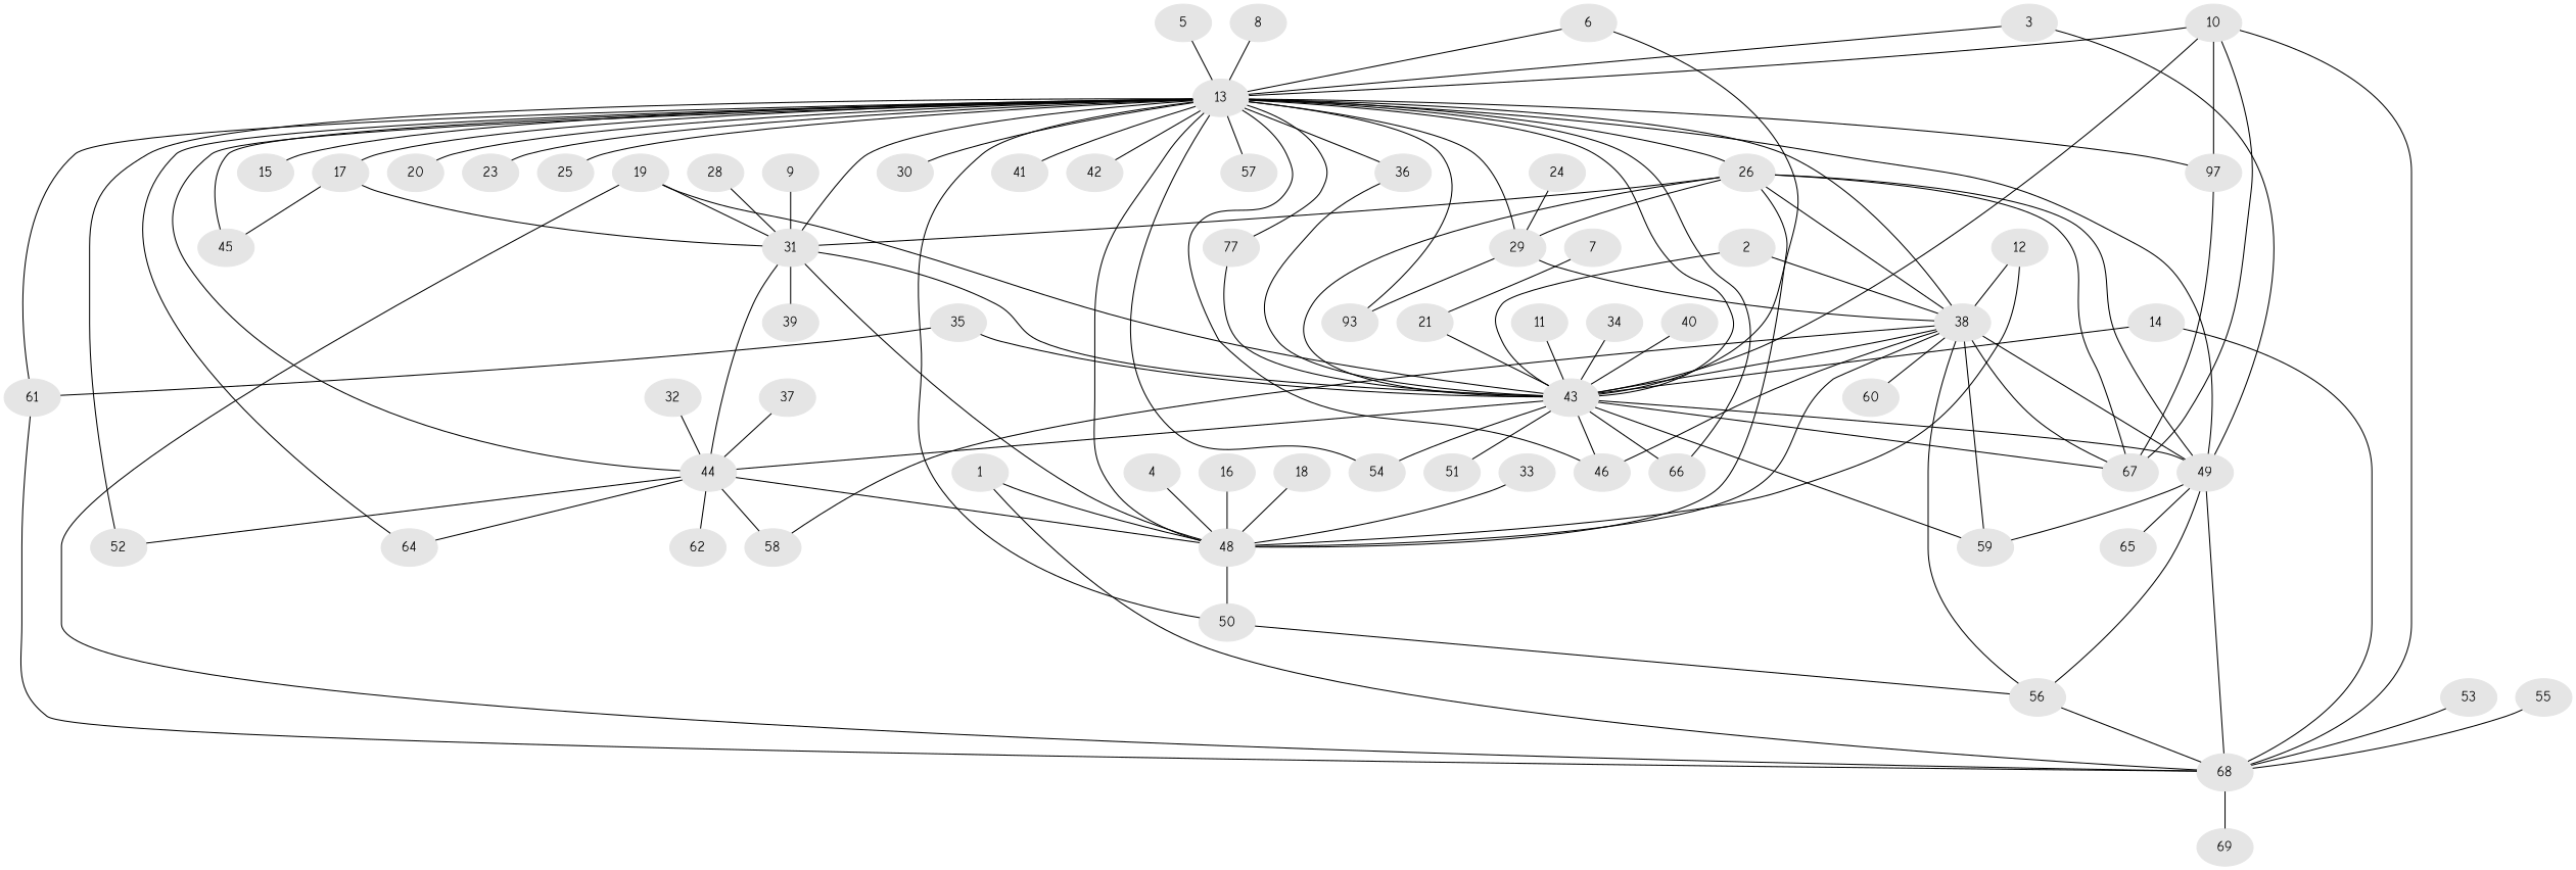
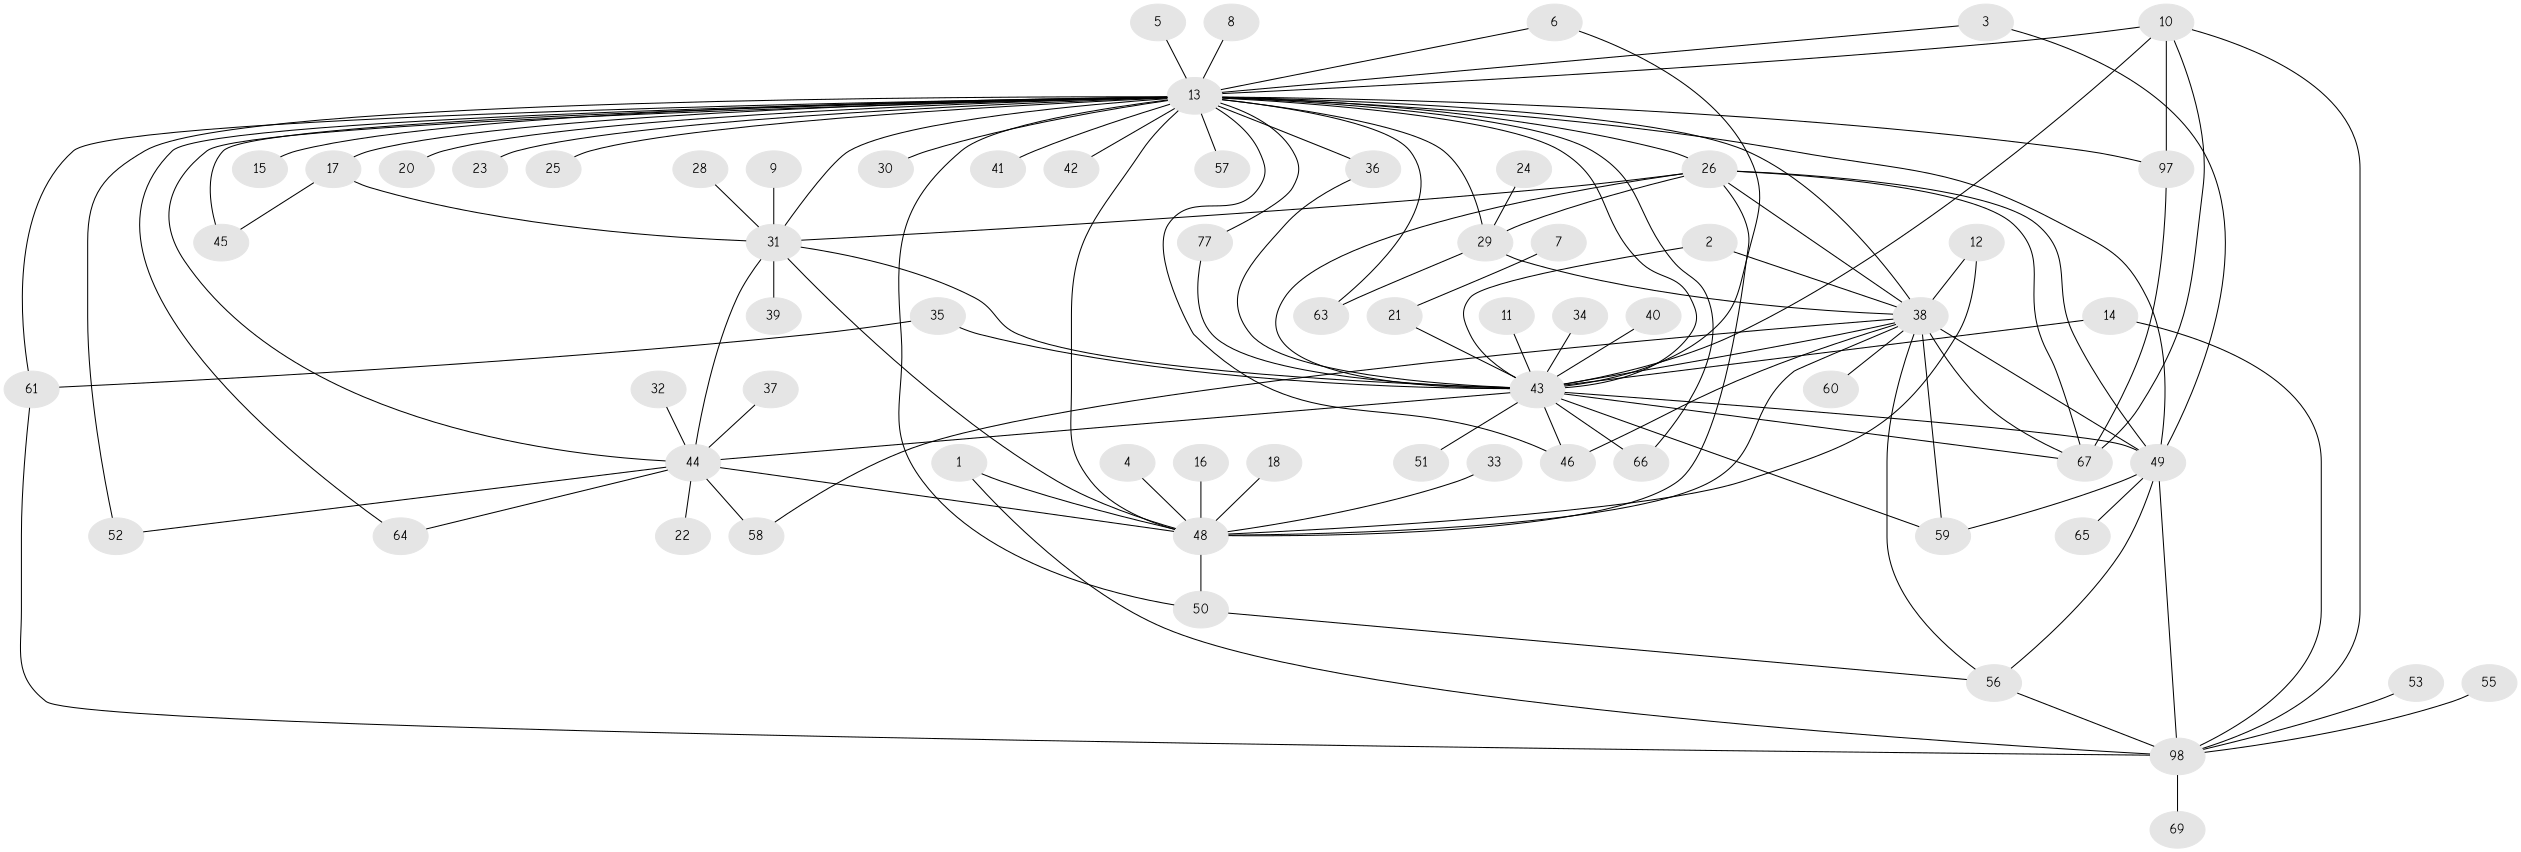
  graph {
    fontname="Comic Neue"
    node [color=gray90 fontname="Comic Neue" style=filled]
    edge [fontname="Comic Neue" weight=1.0]
    1
    48
-   68
+   68 [label=98]
    50
    69
    2
    38
    43
    49
    67
    46
    56
    58
    59
    60
    44
-   54
    66
    51
    3
    13
    31
    n23 [label=97]
    15
    17
    20
    23
    25
    26
    n30 [label=77]
    29
    30
    36
    41
    42
    45
    52
    57
    61
-   63 [label=93]
+   63
    64
    65
    4
    5
    6
    7
    21
    8
    9
    39
    10
    11
    12
-   62
+   62 [label=22]
    14
    16
    18
-   19
    24
    28
    32
    33
    34
    35
    37
    40
    53
    55
    1 -- 48
    1 -- 68
    48 -- 50
    68 -- 69
    50 -- 56
    2 -- 38
    2 -- 43
    38 -- 48
    38 -- 43
    38 -- 49
    38 -- 67
    38 -- 46
    38 -- 56
    38 -- 58
    38 -- 59
    38 -- 60
    43 -- 49 [weight=2.0]
    43 -- 67
    43 -- 46
    43 -- 59
    43 -- 44
-   43 -- 54
    43 -- 66 [weight=2.0]
    43 -- 51
    49 -- 68
    49 -- 56
    49 -- 59
    49 -- 65
    56 -- 68
    44 -- 48
    44 -- 58
    44 -- 52
    44 -- 64
    44 -- 62
    3 -- 49
    3 -- 13
    13 -- 48
    13 -- 50
    13 -- 38 [weight=2.0]
    13 -- 43
    13 -- 49 [weight=2.0]
    13 -- 46
    13 -- 44
-   13 -- 54
    13 -- 66 [weight=2.0]
    13 -- 31 [weight=2.0]
    13 -- n23
    13 -- 15
    13 -- 17 [weight=2.0]
    13 -- 20
    13 -- 23
    13 -- 25
    13 -- 26
    13 -- n30
    13 -- 29 [weight=2.0]
    13 -- 30
    13 -- 36 [weight=2.0]
    13 -- 41
    13 -- 42
    13 -- 45 [weight=2.0]
    13 -- 52 [weight=2.0]
    13 -- 57
    13 -- 61
    13 -- 63 [weight=2.0]
    13 -- 64
    31 -- 48
    31 -- 43
    31 -- 44
    31 -- 39
    n23 -- 67
    17 -- 31 [weight=2.0]
    17 -- 45
    26 -- 48
    26 -- 38
    26 -- 43 [weight=2.0]
    26 -- 49
    26 -- 67
    26 -- 31
    26 -- 29
    n30 -- 43
    29 -- 38 [weight=2.0]
    29 -- 63
    36 -- 43
    61 -- 68
    4 -- 48
    5 -- 13
    6 -- 43
    6 -- 13
    7 -- 21
    21 -- 43
    8 -- 13
    9 -- 31
    10 -- 68
    10 -- 43
    10 -- 67
    10 -- 13
    10 -- n23
    11 -- 43
    12 -- 48
    12 -- 38
    14 -- 68
    14 -- 43
    16 -- 48
    18 -- 48
-   19 -- 68
-   19 -- 43
-   19 -- 31
    24 -- 29
    28 -- 31
    32 -- 44
    33 -- 48
    34 -- 43
    35 -- 43 [weight=2.0]
    35 -- 61
    37 -- 44
    40 -- 43
    53 -- 68
    55 -- 68
  }
